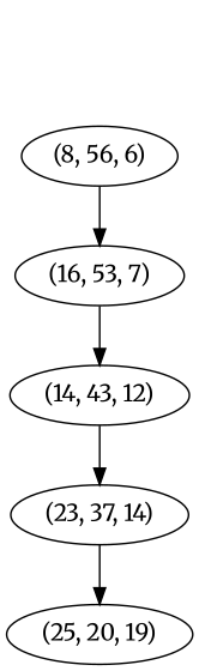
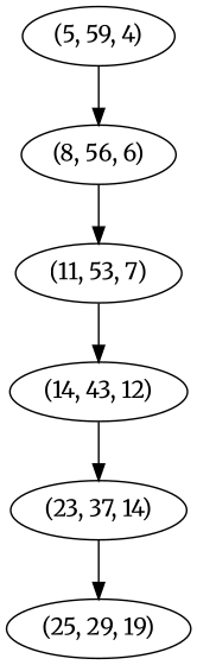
  digraph {
    fontname=Merriweather
    node [fontname=Merriweather]
    edge [fontname=Merriweather]
+   "(5, 59, 4)"
    "(8, 56, 6)"
-   "(11, 53, 7)" [label="(16, 53, 7)"]
+   "(11, 53, 7)"
    n4 [label="(14, 43, 12)"]
    n5 [label="(23, 37, 14)"]
-   "(25, 29, 19)" [label="(25, 20, 19)"]
+   "(25, 29, 19)"
+   "(5, 59, 4)" -> "(8, 56, 6)"
    "(8, 56, 6)" -> "(11, 53, 7)"
    "(11, 53, 7)" -> n4
    n4 -> n5
    n5 -> "(25, 29, 19)"
  }
